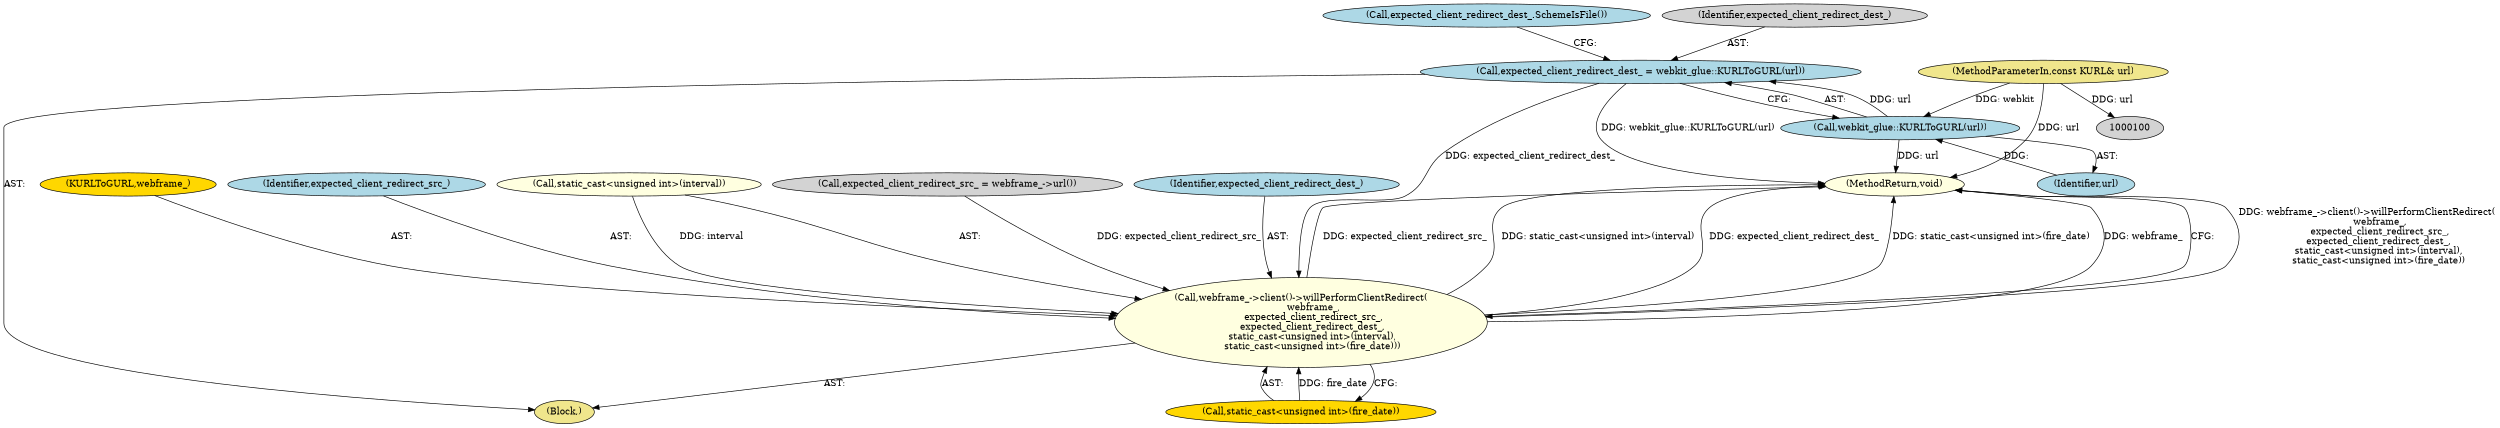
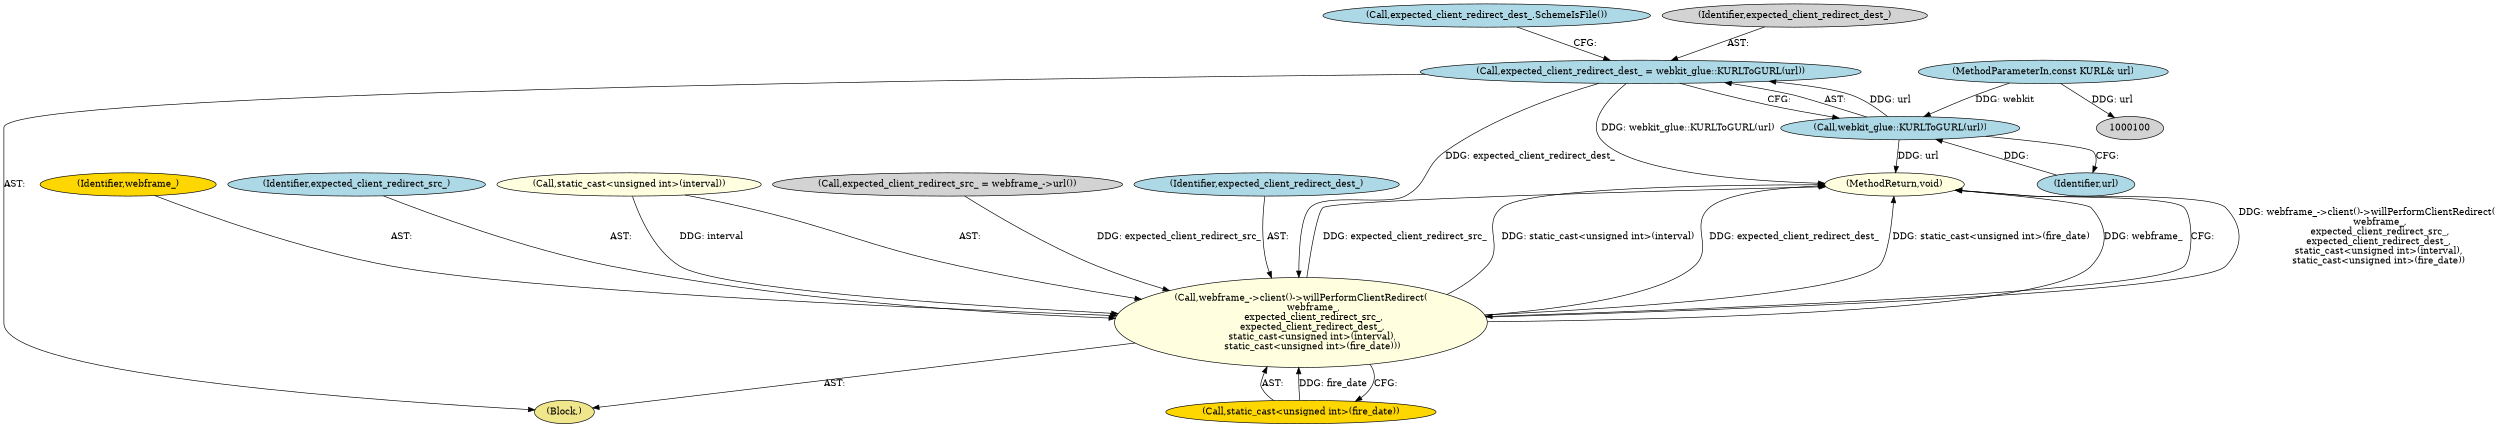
  digraph {
    node [fillcolor=lightblue style=filled]
    n1 [label="(Call,expected_client_redirect_dest_ = webkit_glue::KURLToGURL(url))"]
    n2 [label="(Call,webkit_glue::KURLToGURL(url))"]
    n3 [fillcolor=lightyellow label="(Call,webframe_->client()->willPerformClientRedirect(\n         webframe_,\n         expected_client_redirect_src_,\n        expected_client_redirect_dest_,\n        static_cast<unsigned int>(interval),\n        static_cast<unsigned int>(fire_date)))"]
    n4 [fillcolor=khaki label="(Block,)"]
    n5 [fillcolor=lightyellow label="(MethodReturn,void)"]
    n6 [label="(Identifier,url)"]
    n7 [fillcolor=gold label="(Call,static_cast<unsigned int>(fire_date))"]
-   n8 [fillcolor=khaki label="(MethodParameterIn,const KURL& url)"]
+   n8 [label="(MethodParameterIn,const KURL& url)"]
    1000100 [fillcolor=lightgrey]
-   n10 [fillcolor=gold label="(KURLToGURL,webframe_)"]
+   n10 [fillcolor=gold label="(Identifier,webframe_)"]
    n11 [label="(Call,expected_client_redirect_dest_.SchemeIsFile())"]
    n12 [label="(Identifier,expected_client_redirect_src_)"]
    n13 [fillcolor=lightyellow label="(Call,static_cast<unsigned int>(interval))"]
    n14 [fillcolor=lightgrey label="(Call,expected_client_redirect_src_ = webframe_->url())"]
    n15 [fillcolor=lightgrey label="(Identifier,expected_client_redirect_dest_)"]
    n16 [label="(Identifier,expected_client_redirect_dest_)"]
    n1 -> n2 [label="CFG: "]
    n1 -> n3 [label="DDG: expected_client_redirect_dest_"]
    n1 -> n4 [label="AST: "]
    n1 -> n5 [label="DDG: webkit_glue::KURLToGURL(url)"]
    n2 -> n1 [label="AST: "]
    n2 -> n1 [label="DDG: url"]
    n2 -> n5 [label="DDG: url"]
-   n2 -> n6 [label="AST: "]
+   n2 -> n6 [label="CFG: "]
    n3 -> n4 [label="AST: "]
    n3 -> n5 [label="DDG: webframe_->client()->willPerformClientRedirect(\n         webframe_,\n         expected_client_redirect_src_,\n        expected_client_redirect_dest_,\n        static_cast<unsigned int>(interval),\n        static_cast<unsigned int>(fire_date))"]
    n3 -> n5 [label="DDG: expected_client_redirect_src_"]
    n3 -> n5 [label="DDG: static_cast<unsigned int>(interval)"]
    n3 -> n5 [label="DDG: expected_client_redirect_dest_"]
    n3 -> n5 [label="DDG: static_cast<unsigned int>(fire_date)"]
    n3 -> n5 [label="DDG: webframe_"]
    n3 -> n7 [label="CFG: "]
    n5 -> n3 [label="CFG: "]
    n6 -> n2 [label="DDG: "]
    n7 -> n3 [label="AST: "]
    n7 -> n3 [label="DDG: fire_date"]
    n8 -> n2 [label="DDG: webkit"]
-   n8 -> n5 [label="DDG: url"]
    n8 -> 1000100 [label="DDG: url"]
    n10 -> n3 [label="AST: "]
    n11 -> n1 [label="CFG: "]
    n12 -> n3 [label="AST: "]
    n13 -> n3 [label="AST: "]
    n13 -> n3 [label="DDG: interval"]
    n14 -> n3 [label="DDG: expected_client_redirect_src_"]
    n15 -> n1 [label="AST: "]
    n16 -> n3 [label="AST: "]
  }
